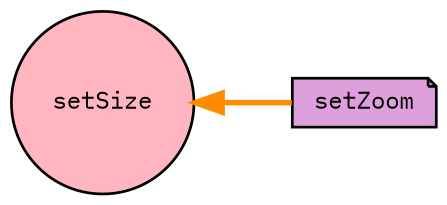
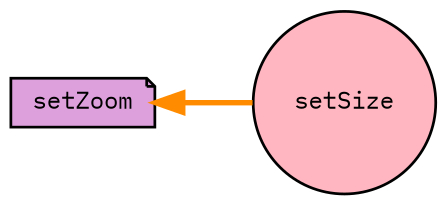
  digraph {
    rankdir=LR
    fontname="IBM Plex Mono"
    node [color=black fontname="IBM Plex Mono" fontsize=9 style=filled]
    n1 [fillcolor=lightpink fontcolor=black height=0.2 label=setSize shape=circle width=0.4]
    n2 [height=0.2 label=setZoom shape=note width=0.4 fillcolor=plum]
-   n1 -> n2 [color=darkorange dir=back fontname="IBM Plex Mono" fontsize=9 labelfontname=Arial labelfontsize=9 style=bold]
+   n2 -> n1 [color=darkorange dir=back fontname="IBM Plex Mono" fontsize=9 labelfontname=Arial labelfontsize=9 style=bold]
  }
